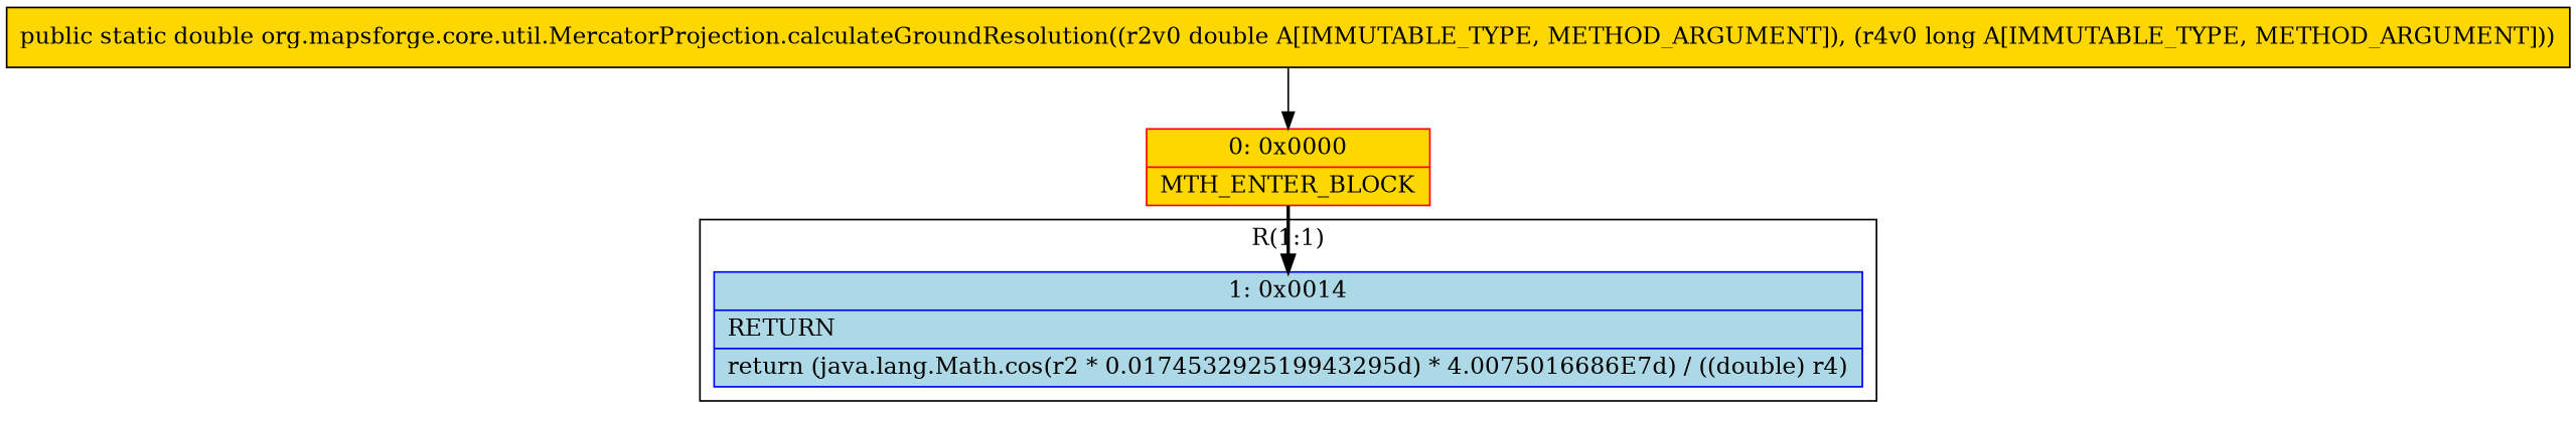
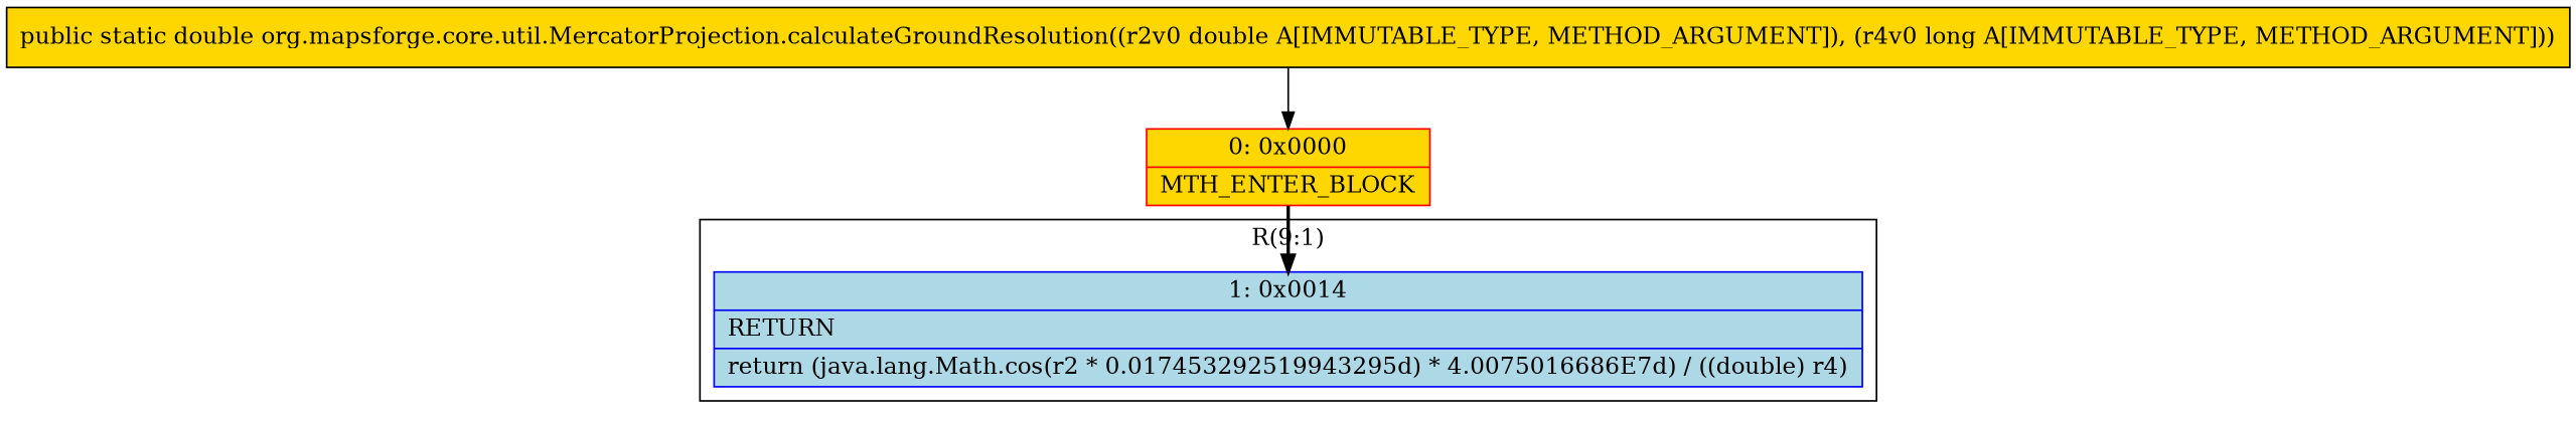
  digraph {
    node [shape=record style=filled fillcolor=gold]
    edge [arrowhead=normal]
    n1 [color=blue label="{1\:\ 0x0014|RETURN\l|return (java.lang.Math.cos(r2 * 0.017453292519943295d) * 4.0075016686E7d) \/ ((double) r4)\l}" fillcolor=lightblue]
    n2 [color=red label="{0\:\ 0x0000|MTH_ENTER_BLOCK\l}"]
    n3 [label="{public static double org.mapsforge.core.util.MercatorProjection.calculateGroundResolution((r2v0 double A[IMMUTABLE_TYPE, METHOD_ARGUMENT]), (r4v0 long A[IMMUTABLE_TYPE, METHOD_ARGUMENT])) }"]
    subgraph cluster_1 {
-     label="R(1:1)"
+     label="R(9:1)"
      n1
    }
    n2 -> n1 [style=bold]
    n3 -> n2 [style=solid]
  }
